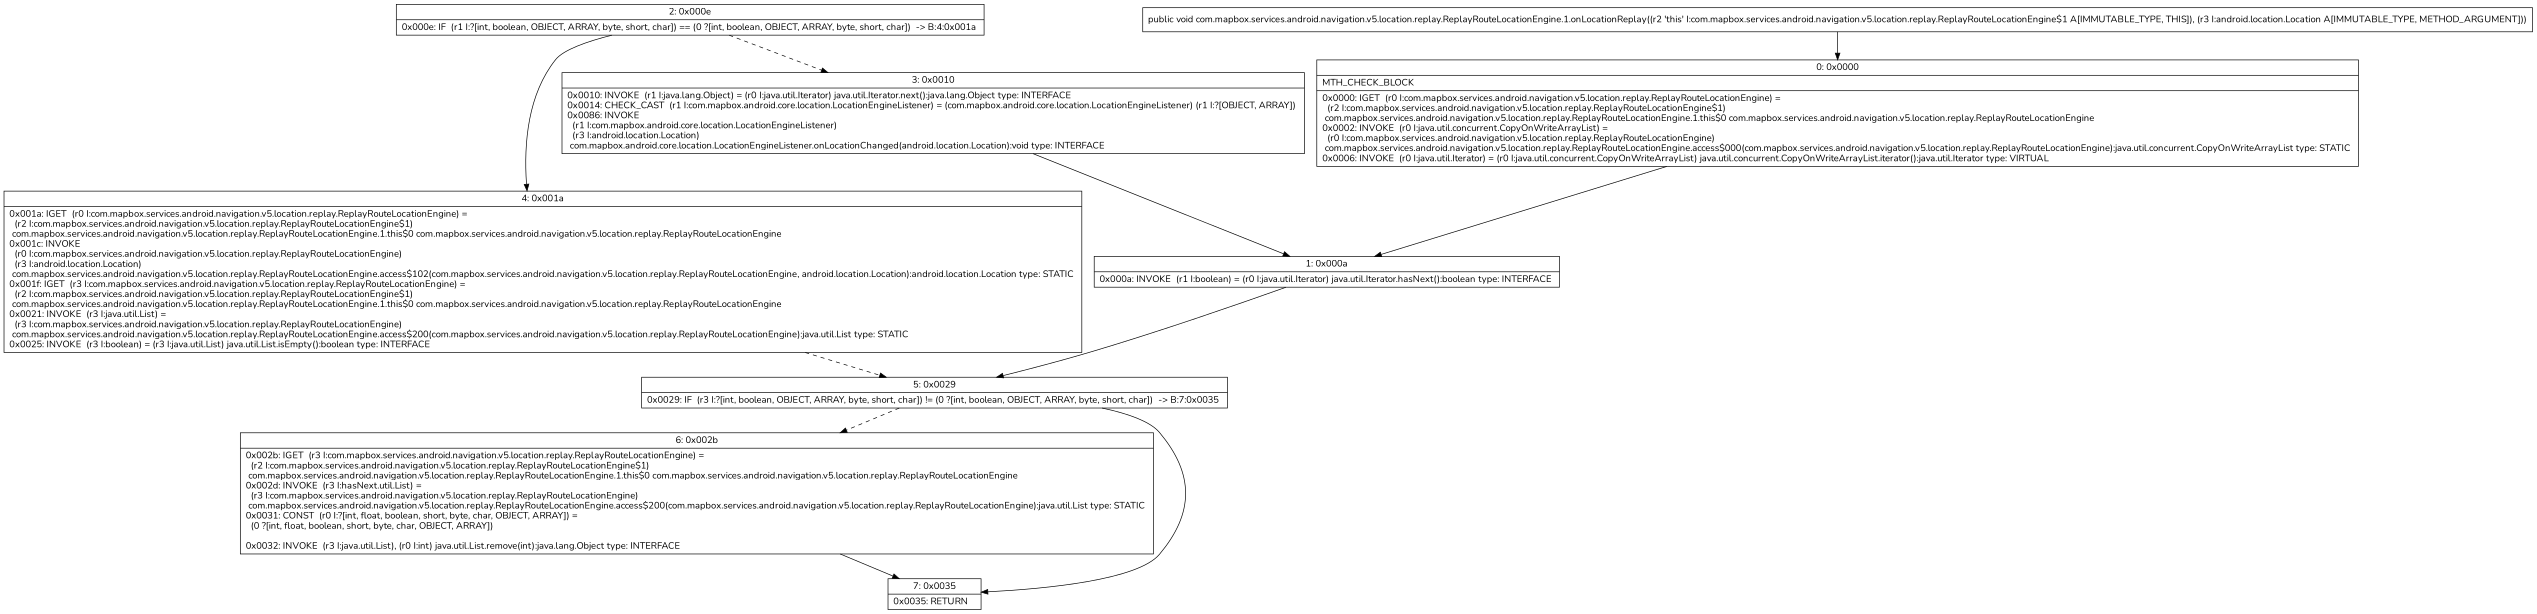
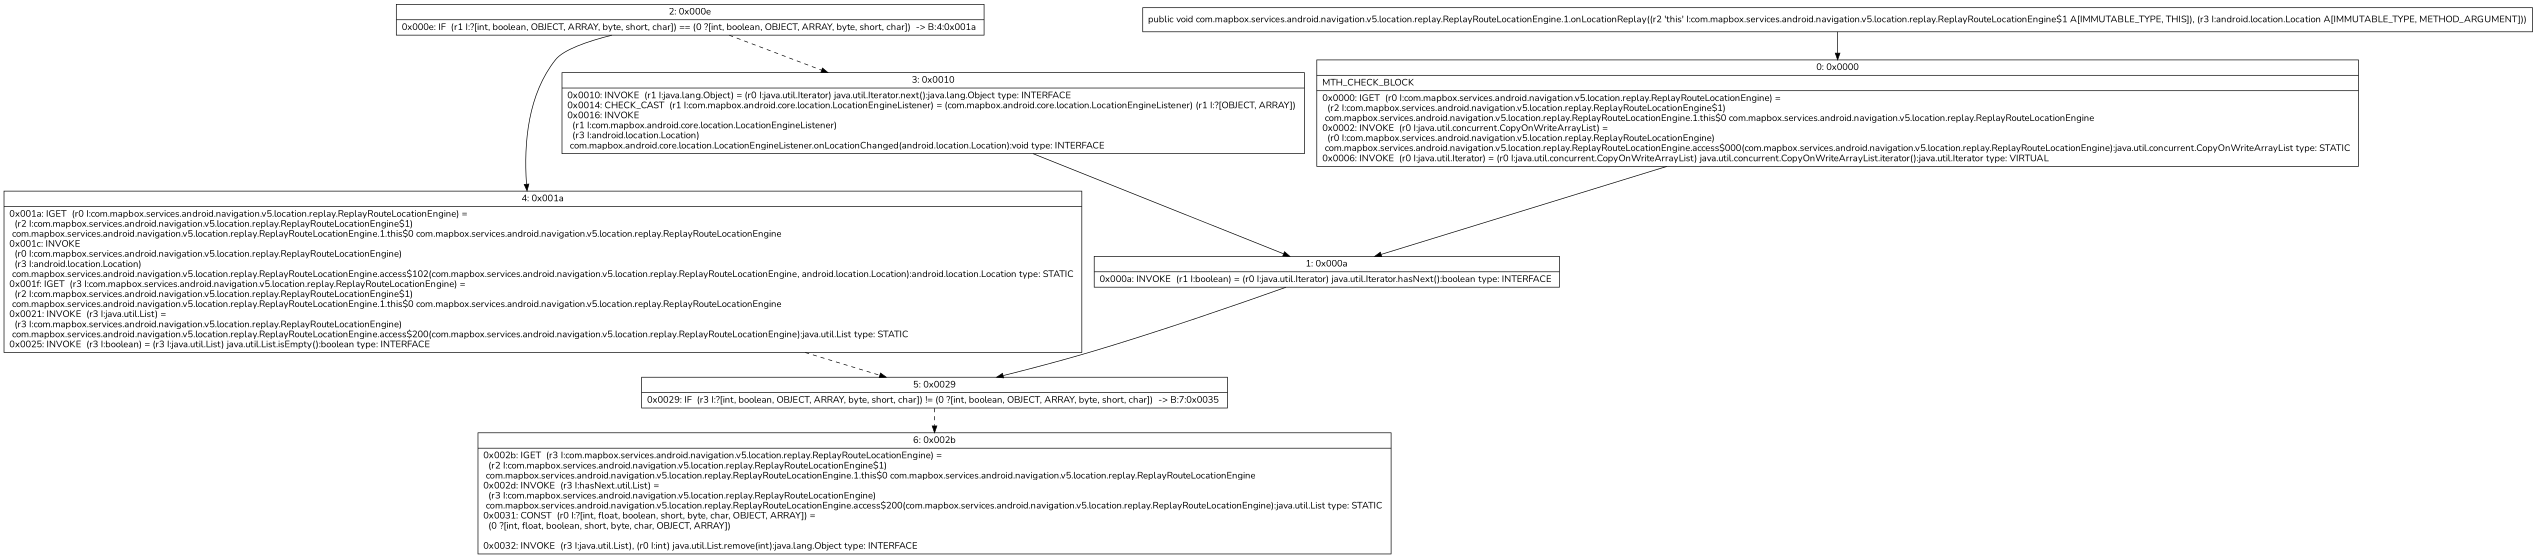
  digraph {
    fontname=Nunito
    node [fontname=Nunito shape=record]
    edge [fontname=Nunito]
    n1 [label="{0\:\ 0x0000|MTH_CHECK_BLOCK\l|0x0000: IGET  (r0 I:com.mapbox.services.android.navigation.v5.location.replay.ReplayRouteLocationEngine) = \l  (r2 I:com.mapbox.services.android.navigation.v5.location.replay.ReplayRouteLocationEngine$1)\l com.mapbox.services.android.navigation.v5.location.replay.ReplayRouteLocationEngine.1.this$0 com.mapbox.services.android.navigation.v5.location.replay.ReplayRouteLocationEngine \l0x0002: INVOKE  (r0 I:java.util.concurrent.CopyOnWriteArrayList) = \l  (r0 I:com.mapbox.services.android.navigation.v5.location.replay.ReplayRouteLocationEngine)\l com.mapbox.services.android.navigation.v5.location.replay.ReplayRouteLocationEngine.access$000(com.mapbox.services.android.navigation.v5.location.replay.ReplayRouteLocationEngine):java.util.concurrent.CopyOnWriteArrayList type: STATIC \l0x0006: INVOKE  (r0 I:java.util.Iterator) = (r0 I:java.util.concurrent.CopyOnWriteArrayList) java.util.concurrent.CopyOnWriteArrayList.iterator():java.util.Iterator type: VIRTUAL \l}"]
    n2 [label="{1\:\ 0x000a|0x000a: INVOKE  (r1 I:boolean) = (r0 I:java.util.Iterator) java.util.Iterator.hasNext():boolean type: INTERFACE \l}"]
    n3 [label="{5\:\ 0x0029|0x0029: IF  (r3 I:?[int, boolean, OBJECT, ARRAY, byte, short, char]) != (0 ?[int, boolean, OBJECT, ARRAY, byte, short, char])  \-\> B:7:0x0035 \l}"]
    n4 [label="{2\:\ 0x000e|0x000e: IF  (r1 I:?[int, boolean, OBJECT, ARRAY, byte, short, char]) == (0 ?[int, boolean, OBJECT, ARRAY, byte, short, char])  \-\> B:4:0x001a \l}"]
-   n5 [label="{3\:\ 0x0010|0x0010: INVOKE  (r1 I:java.lang.Object) = (r0 I:java.util.Iterator) java.util.Iterator.next():java.lang.Object type: INTERFACE \l0x0014: CHECK_CAST  (r1 I:com.mapbox.android.core.location.LocationEngineListener) = (com.mapbox.android.core.location.LocationEngineListener) (r1 I:?[OBJECT, ARRAY]) \l0x0086: INVOKE  \l  (r1 I:com.mapbox.android.core.location.LocationEngineListener)\l  (r3 I:android.location.Location)\l com.mapbox.android.core.location.LocationEngineListener.onLocationChanged(android.location.Location):void type: INTERFACE \l}"]
+   n5 [label="{3\:\ 0x0010|0x0010: INVOKE  (r1 I:java.lang.Object) = (r0 I:java.util.Iterator) java.util.Iterator.next():java.lang.Object type: INTERFACE \l0x0014: CHECK_CAST  (r1 I:com.mapbox.android.core.location.LocationEngineListener) = (com.mapbox.android.core.location.LocationEngineListener) (r1 I:?[OBJECT, ARRAY]) \l0x0016: INVOKE  \l  (r1 I:com.mapbox.android.core.location.LocationEngineListener)\l  (r3 I:android.location.Location)\l com.mapbox.android.core.location.LocationEngineListener.onLocationChanged(android.location.Location):void type: INTERFACE \l}"]
    n6 [label="{4\:\ 0x001a|0x001a: IGET  (r0 I:com.mapbox.services.android.navigation.v5.location.replay.ReplayRouteLocationEngine) = \l  (r2 I:com.mapbox.services.android.navigation.v5.location.replay.ReplayRouteLocationEngine$1)\l com.mapbox.services.android.navigation.v5.location.replay.ReplayRouteLocationEngine.1.this$0 com.mapbox.services.android.navigation.v5.location.replay.ReplayRouteLocationEngine \l0x001c: INVOKE  \l  (r0 I:com.mapbox.services.android.navigation.v5.location.replay.ReplayRouteLocationEngine)\l  (r3 I:android.location.Location)\l com.mapbox.services.android.navigation.v5.location.replay.ReplayRouteLocationEngine.access$102(com.mapbox.services.android.navigation.v5.location.replay.ReplayRouteLocationEngine, android.location.Location):android.location.Location type: STATIC \l0x001f: IGET  (r3 I:com.mapbox.services.android.navigation.v5.location.replay.ReplayRouteLocationEngine) = \l  (r2 I:com.mapbox.services.android.navigation.v5.location.replay.ReplayRouteLocationEngine$1)\l com.mapbox.services.android.navigation.v5.location.replay.ReplayRouteLocationEngine.1.this$0 com.mapbox.services.android.navigation.v5.location.replay.ReplayRouteLocationEngine \l0x0021: INVOKE  (r3 I:java.util.List) = \l  (r3 I:com.mapbox.services.android.navigation.v5.location.replay.ReplayRouteLocationEngine)\l com.mapbox.services.android.navigation.v5.location.replay.ReplayRouteLocationEngine.access$200(com.mapbox.services.android.navigation.v5.location.replay.ReplayRouteLocationEngine):java.util.List type: STATIC \l0x0025: INVOKE  (r3 I:boolean) = (r3 I:java.util.List) java.util.List.isEmpty():boolean type: INTERFACE \l}"]
    n7 [label="{6\:\ 0x002b|0x002b: IGET  (r3 I:com.mapbox.services.android.navigation.v5.location.replay.ReplayRouteLocationEngine) = \l  (r2 I:com.mapbox.services.android.navigation.v5.location.replay.ReplayRouteLocationEngine$1)\l com.mapbox.services.android.navigation.v5.location.replay.ReplayRouteLocationEngine.1.this$0 com.mapbox.services.android.navigation.v5.location.replay.ReplayRouteLocationEngine \l0x002d: INVOKE  (r3 I:hasNext.util.List) = \l  (r3 I:com.mapbox.services.android.navigation.v5.location.replay.ReplayRouteLocationEngine)\l com.mapbox.services.android.navigation.v5.location.replay.ReplayRouteLocationEngine.access$200(com.mapbox.services.android.navigation.v5.location.replay.ReplayRouteLocationEngine):java.util.List type: STATIC \l0x0031: CONST  (r0 I:?[int, float, boolean, short, byte, char, OBJECT, ARRAY]) = \l  (0 ?[int, float, boolean, short, byte, char, OBJECT, ARRAY])\l \l0x0032: INVOKE  (r3 I:java.util.List), (r0 I:int) java.util.List.remove(int):java.lang.Object type: INTERFACE \l}"]
-   n8 [label="{7\:\ 0x0035|0x0035: RETURN   \l}"]
    n9 [label="{public void com.mapbox.services.android.navigation.v5.location.replay.ReplayRouteLocationEngine.1.onLocationReplay((r2 'this' I:com.mapbox.services.android.navigation.v5.location.replay.ReplayRouteLocationEngine$1 A[IMMUTABLE_TYPE, THIS]), (r3 I:android.location.Location A[IMMUTABLE_TYPE, METHOD_ARGUMENT])) }"]
    n1 -> n2
    n2 -> n3
    n3 -> n7 [style=dashed]
-   n3 -> n8
    n4 -> n5 [style=dashed]
    n4 -> n6
    n5 -> n2
    n6 -> n3 [style=dashed]
-   n7 -> n8
    n9 -> n1
  }
